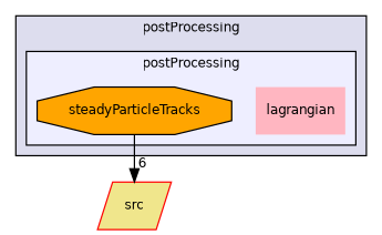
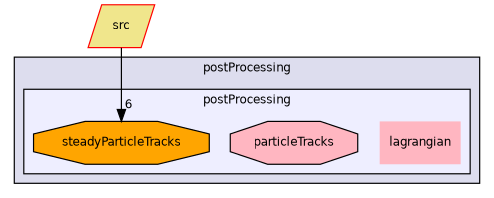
  digraph {
    compound=true
    node [fontname=Helvetica fontsize=10 shape=octagon style=filled fillcolor=lightpink color=black]
    n1 [label=lagrangian shape=plaintext color=""]
+   n2 [label=particleTracks]
    n3 [fillcolor=orange label=steadyParticleTracks]
    n4 [color=red label=src shape=parallelogram fillcolor=khaki]
    subgraph cluster_1 {
      bgcolor="#ddddee"
      fontname=Helvetica
      fontsize=10
      label=postProcessing
      pencolor=black
      subgraph cluster_2 {
        bgcolor="#eeeeff"
        fontname=Helvetica
        fontsize=10
        pencolor=black
        n1
+       n2
        n3
      }
    }
-   n3 -> n4 [headlabel=6 labeldistance=1.5 labelfontname=Helvetica labelfontsize=10]
+   n4 -> n3 [headlabel=6 labeldistance=1.5 labelfontname=Helvetica labelfontsize=10]
  }
